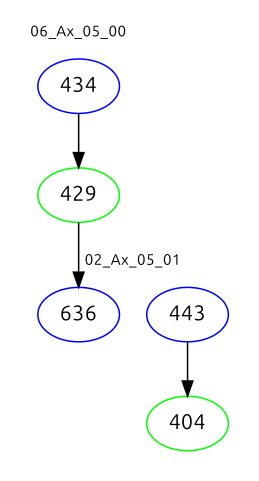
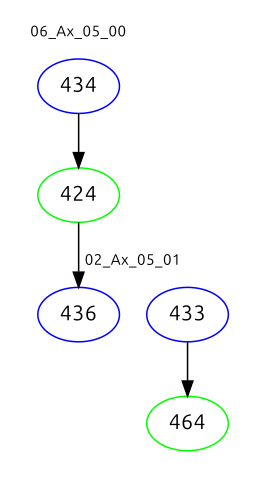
  digraph {
    fontname=Ubuntu
    node [color=blue fontname=Ubuntu]
    edge [color=black fontname=Ubuntu]
-   n1 [label=443]
-   n2 [label=636]
-   n3 [color=green label=404]
+   n1 [label=433]
+   n2 [label=436]
+   n3 [color=green label=464]
    n4 [label=434]
-   n5 [color=green label=429]
+   n5 [color=green label=424]
    subgraph cluster_1 {
      color=white
      fontsize=10
      label="02_Ax_05_01"
      n1
      n2
      n3
    }
    subgraph cluster_2 {
      color=white
      fontsize=10
      label="06_Ax_05_00"
      n4
      n5
    }
    n1 -> n3
    n4 -> n5
    n5 -> n2
  }
